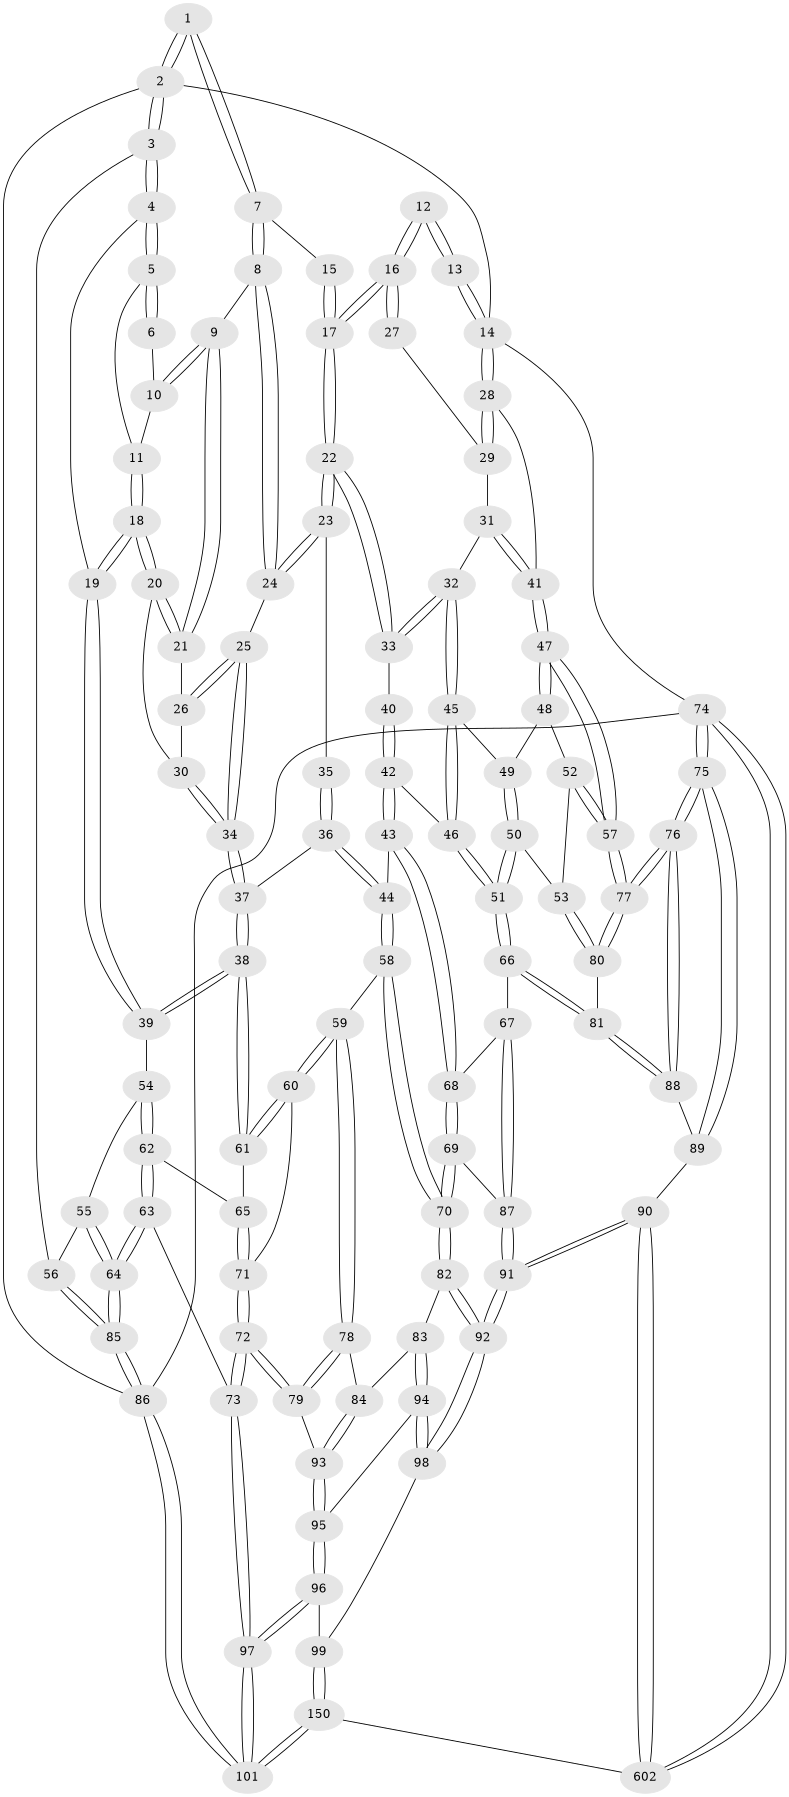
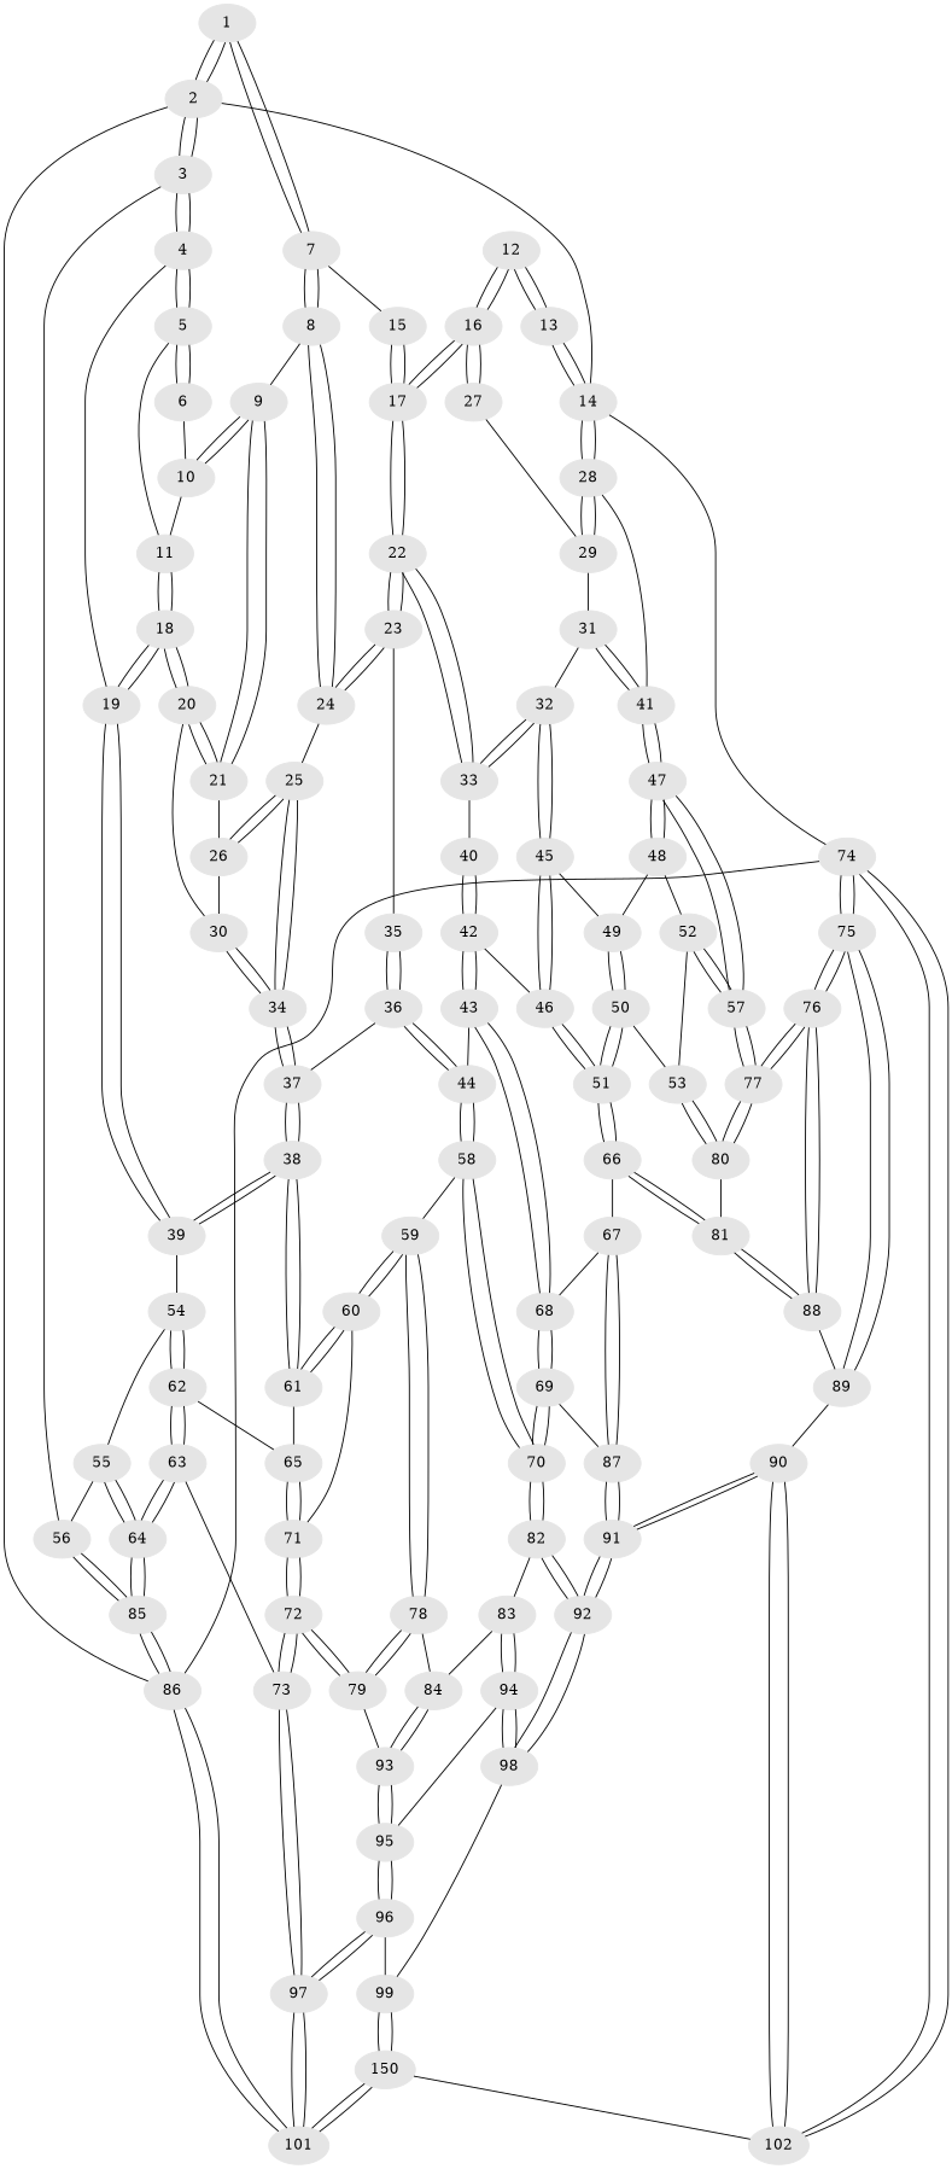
  graph {
    node [color=gray90 style=filled]
    1
    2
    7
    3
    14
    86
    8
    15
    4
    56
    28
    74
    101
    5
    19
    85
    6
    11
    39
    10
    18
    9
    24
    17
    21
    25
    26
    20
    12
    13
    16
    27
    29
    41
    75
-   102 [label=602]
+   102
    22
    23
    33
    30
    54
    34
    35
    40
    36
    37
    31
    47
    32
    45
    46
    49
    42
    38
    44
    58
    61
    65
    55
    62
    43
    48
    57
    68
    51
    69
    59
    70
    50
    66
    52
    77
    53
    80
    67
    81
    64
    63
    60
    78
    82
    71
    79
    84
    72
    73
    97
    87
    88
    91
    83
    92
    93
    76
    89
    90
    95
    94
    98
    99
    96
    n102 [label=150]
    1 -- 2
    1 -- 2
    1 -- 7
    1 -- 7
    2 -- 3
    2 -- 3
    2 -- 14
    2 -- 86
    7 -- 8
    7 -- 8
    7 -- 15
    3 -- 4
    3 -- 4
    3 -- 56
    14 -- 28
    14 -- 28
    14 -- 74
    86 -- 101
    86 -- 101
    8 -- 9
    8 -- 24
    8 -- 24
    15 -- 17
    15 -- 17
    4 -- 5
    4 -- 5
    4 -- 19
    56 -- 85
    56 -- 85
    28 -- 29
    28 -- 29
    28 -- 41
    74 -- 86
    74 -- 75
    74 -- 75
    74 -- 102
    74 -- 102
    5 -- 6
    5 -- 6
    5 -- 11
    19 -- 39
    19 -- 39
    85 -- 86
    85 -- 86
    6 -- 10
    11 -- 18
    11 -- 18
    39 -- 54
    10 -- 11
    18 -- 19
    18 -- 19
    18 -- 20
    18 -- 20
    9 -- 10
    9 -- 10
    9 -- 21
    9 -- 21
    24 -- 25
    17 -- 22
    17 -- 22
    21 -- 26
    25 -- 26
    25 -- 26
    25 -- 34
    25 -- 34
    26 -- 30
    20 -- 21
    20 -- 21
    20 -- 30
    12 -- 13
    12 -- 13
    12 -- 16
    12 -- 16
    13 -- 14
    13 -- 14
    16 -- 17
    16 -- 17
    16 -- 27
    16 -- 27
    27 -- 29
    29 -- 31
    41 -- 47
    41 -- 47
    75 -- 76
    75 -- 76
    75 -- 89
    75 -- 89
    22 -- 23
    22 -- 23
    22 -- 33
    22 -- 33
    23 -- 24
    23 -- 24
    23 -- 35
    33 -- 40
    30 -- 34
    30 -- 34
    54 -- 55
    54 -- 62
    54 -- 62
    34 -- 37
    34 -- 37
    35 -- 36
    35 -- 36
    40 -- 42
    40 -- 42
    36 -- 37
    36 -- 44
    36 -- 44
    37 -- 38
    37 -- 38
    31 -- 41
    31 -- 41
    31 -- 32
    47 -- 48
    47 -- 48
    47 -- 57
    47 -- 57
    32 -- 33
    32 -- 33
    32 -- 45
    32 -- 45
    45 -- 46
    45 -- 46
    45 -- 49
    46 -- 51
    46 -- 51
    49 -- 50
    49 -- 50
    42 -- 46
    42 -- 43
    42 -- 43
    38 -- 39
    38 -- 39
    38 -- 61
    38 -- 61
    44 -- 58
    44 -- 58
    58 -- 59
    58 -- 70
    58 -- 70
    61 -- 65
    65 -- 71
    65 -- 71
    55 -- 56
    55 -- 64
    55 -- 64
    62 -- 65
    62 -- 63
    62 -- 63
    43 -- 44
    43 -- 68
    43 -- 68
    48 -- 49
    48 -- 52
    57 -- 77
    57 -- 77
    68 -- 69
    68 -- 69
    51 -- 66
    51 -- 66
    69 -- 70
    69 -- 70
    69 -- 87
    59 -- 60
    59 -- 60
    59 -- 78
    59 -- 78
    70 -- 82
    70 -- 82
    50 -- 51
    50 -- 51
    50 -- 53
    66 -- 67
    66 -- 81
    66 -- 81
    52 -- 57
    52 -- 57
    52 -- 53
    77 -- 80
    77 -- 80
    53 -- 80
    53 -- 80
    80 -- 81
    67 -- 68
    67 -- 87
    67 -- 87
    81 -- 88
    81 -- 88
    64 -- 85
    64 -- 85
    63 -- 64
    63 -- 64
    63 -- 73
    60 -- 61
    60 -- 61
    60 -- 71
    78 -- 79
    78 -- 79
    78 -- 84
    82 -- 83
    82 -- 92
    82 -- 92
    71 -- 72
    71 -- 72
    79 -- 93
    84 -- 93
    84 -- 93
    72 -- 79
    72 -- 79
    72 -- 73
    72 -- 73
    73 -- 97
    73 -- 97
    97 -- 101
    97 -- 101
    87 -- 91
    87 -- 91
    88 -- 89
    91 -- 92
    91 -- 92
    83 -- 84
    83 -- 94
    83 -- 94
    92 -- 98
    92 -- 98
    93 -- 95
    93 -- 95
    76 -- 77
    76 -- 77
    76 -- 88
    76 -- 88
    89 -- 90
    90 -- 102
    90 -- 102
    90 -- 91
    90 -- 91
    95 -- 96
    95 -- 96
    94 -- 95
    94 -- 98
    94 -- 98
    98 -- 99
    99 -- n102
    99 -- n102
    96 -- 97
    96 -- 97
    96 -- 99
    n102 -- 101
    n102 -- 101
    n102 -- 102
  }
